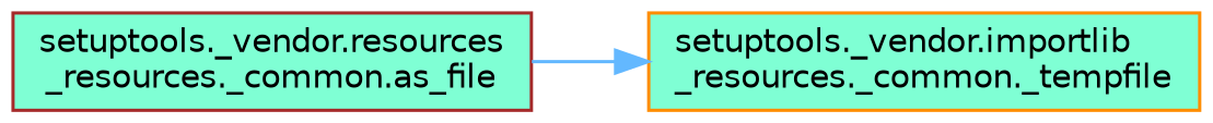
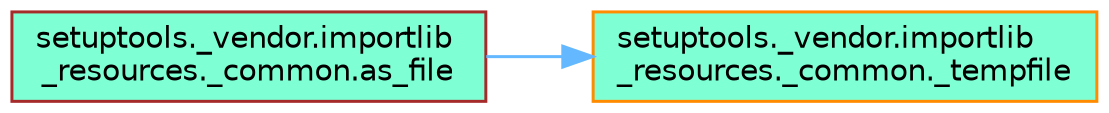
  digraph {
    rankdir=RL
    node [fillcolor=aquamarine fontname=Helvetica fontsize=10 shape=box style=filled]
    n1 [color=darkorange fontcolor=black height=0.2 label="setuptools._vendor.importlib\l_resources._common._tempfile" width=0.4]
-   n2 [color=brown height=0.2 label="setuptools._vendor.resources\l_resources._common.as_file" width=0.4]
+   n2 [color=brown height=0.2 label="setuptools._vendor.importlib\l_resources._common.as_file" width=0.4]
    n1 -> n2 [color=steelblue1 dir=back fontname=Helvetica fontsize=10 labelfontname=Helvetica labelfontsize=10 style=solid]
  }
